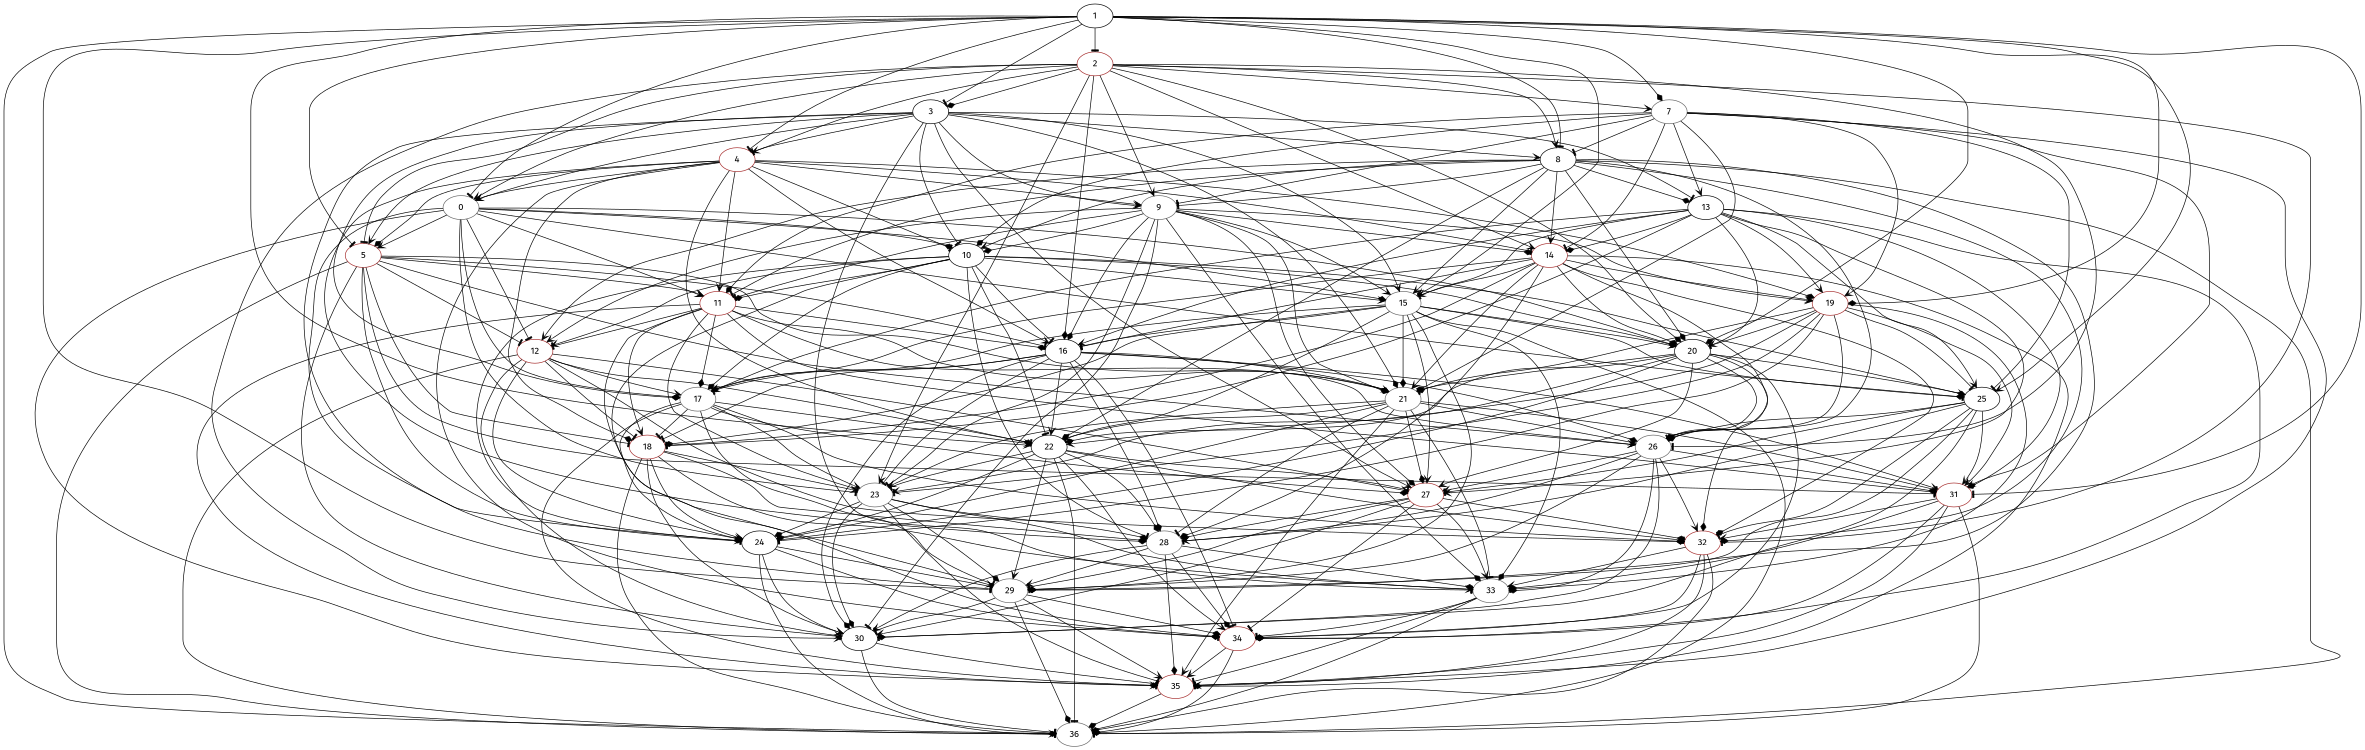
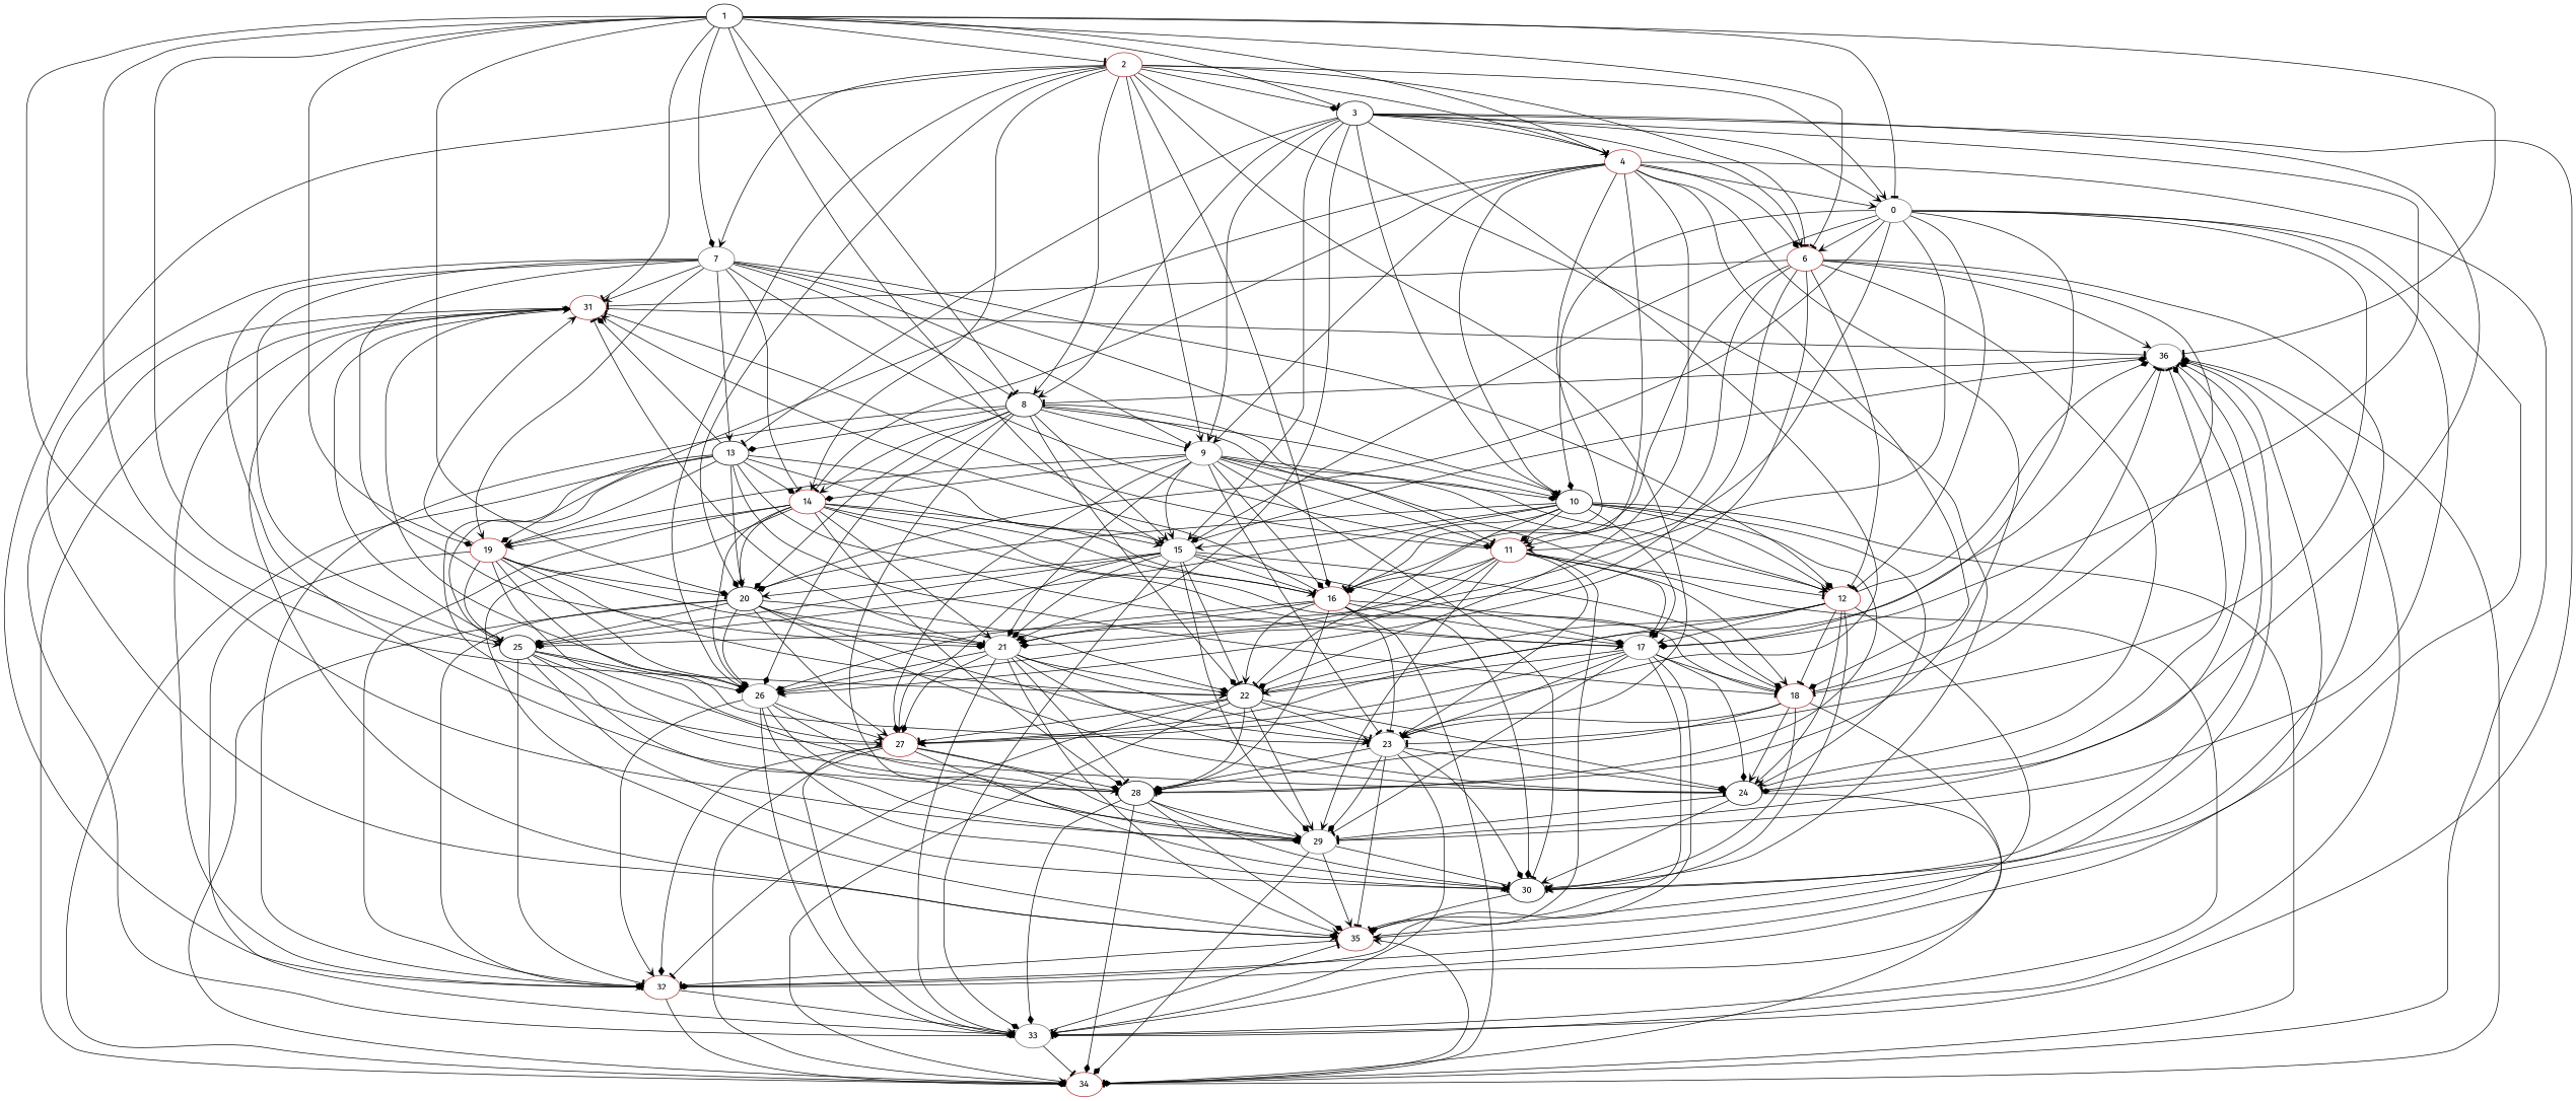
  digraph {
    fontname="Fira Sans"
    node [color=brown fontname="Fira Sans"]
    edge [arrowhead=diamond fontname="Fira Sans"]
    n1 [color=black label=1]
    n2 [label=2]
    n3 [color=black label=3]
    n4 [label=4]
    n5 [color=gray40 label=0]
-   n6 [label=5]
+   n6 [label=6]
    n7 [color=gray40 label=7]
    n8 [color=black label=8]
    n9 [color=gray40 label=15]
    n10 [label=19]
    n11 [color=black label=22]
    n12 [color=black label=25]
    n13 [color=gray40 label=29]
    n14 [label=31]
    n15 [color=gray40 label=36]
    n16 [color=black label=20]
    n17 [color=gray40 label=9]
    n18 [label=14]
-   n19 [color=black label=16]
+   n19 [label=16]
    n20 [color=gray40 label=23]
    n21 [color=gray40 label=26]
    n22 [color=black label=30]
    n23 [label=32]
    n24 [color=black label=13]
    n25 [color=black label=10]
    n26 [color=gray40 label=17]
    n27 [color=gray40 label=21]
    n28 [color=black label=24]
    n29 [label=27]
    n30 [color=gray40 label=33]
    n31 [label=11]
    n32 [label=18]
-   n33 [color=gray40 label=28]
+   n33 [color=black label=28]
    n34 [label=34]
    n35 [label=12]
    n36 [label=35]
    n1 -> n2 [arrowhead=tee]
    n1 -> n3 [arrowhead=tee]
    n1 -> n4 [arrowhead=tee]
    n1 -> n5 [arrowhead=tee]
    n1 -> n6 [arrowhead=tee]
    n1 -> n7
    n1 -> n8 [arrowhead=tee]
    n1 -> n9 [arrowhead=vee]
    n1 -> n10
    n1 -> n11 [arrowhead=vee]
    n1 -> n12 [arrowhead=vee]
    n1 -> n13 [arrowhead=tee]
    n1 -> n14 [arrowhead=tee]
    n1 -> n15 [arrowhead=tee]
    n1 -> n16
    n2 -> n3
    n2 -> n4 [arrowhead=vee]
    n2 -> n5 [arrowhead=vee]
    n2 -> n6 [arrowhead=tee]
    n2 -> n7 [arrowhead=vee]
    n2 -> n8 [arrowhead=vee]
    n2 -> n16
    n2 -> n17 [arrowhead=vee]
    n2 -> n18 [arrowhead=vee]
    n2 -> n19
    n2 -> n20 [arrowhead=vee]
    n2 -> n21 [arrowhead=tee]
    n2 -> n22 [arrowhead=vee]
    n2 -> n23 [arrowhead=tee]
    n3 -> n4 [arrowhead=tee]
    n3 -> n5 [arrowhead=vee]
    n3 -> n6 [arrowhead=vee]
    n3 -> n8 [arrowhead=vee]
    n3 -> n9 [arrowhead=vee]
    n3 -> n17 [arrowhead=vee]
    n3 -> n24 [arrowhead=tee]
    n3 -> n25 [arrowhead=tee]
    n3 -> n26
    n3 -> n27
    n3 -> n28
    n3 -> n29 [arrowhead=vee]
    n3 -> n30 [arrowhead=tee]
    n4 -> n5 [arrowhead=vee]
    n4 -> n6
    n4 -> n10
    n4 -> n11
    n4 -> n17 [arrowhead=vee]
    n4 -> n18 [arrowhead=tee]
    n4 -> n19 [arrowhead=vee]
    n4 -> n25 [arrowhead=tee]
    n4 -> n31 [arrowhead=vee]
    n4 -> n32
    n4 -> n33
    n4 -> n34
    n5 -> n6 [arrowhead=vee]
    n5 -> n9
    n5 -> n12
    n5 -> n13 [arrowhead=tee]
    n5 -> n16
    n5 -> n20 [arrowhead=tee]
    n5 -> n25
    n5 -> n26
    n5 -> n31 [arrowhead=vee]
    n5 -> n35 [arrowhead=tee]
    n5 -> n36 [arrowhead=vee]
    n6 -> n14 [arrowhead=tee]
    n6 -> n15 [arrowhead=vee]
    n6 -> n19 [arrowhead=tee]
    n6 -> n21 [arrowhead=vee]
    n6 -> n22 [arrowhead=tee]
    n6 -> n27
    n6 -> n28 [arrowhead=tee]
    n6 -> n31 [arrowhead=vee]
    n6 -> n32 [arrowhead=tee]
    n6 -> n35 [arrowhead=tee]
    n7 -> n8 [arrowhead=tee]
    n7 -> n10 [arrowhead=vee]
    n7 -> n12 [arrowhead=tee]
    n7 -> n14 [arrowhead=vee]
    n7 -> n17 [arrowhead=tee]
    n7 -> n18 [arrowhead=tee]
    n7 -> n24 [arrowhead=vee]
    n7 -> n25
    n7 -> n27
    n7 -> n31
+   n7 -> n33 [arrowhead=tee]
+   n7 -> n35
    n7 -> n36 [arrowhead=tee]
    n8 -> n9 [arrowhead=vee]
    n8 -> n11
    n8 -> n13
-   n8 -> n15 [arrowhead=tee]
+   n15 -> n8 [arrowhead=tee]
    n8 -> n16
    n8 -> n17 [arrowhead=tee]
    n8 -> n18 [arrowhead=vee]
    n8 -> n21
    n8 -> n23
    n8 -> n24
    n8 -> n25 [arrowhead=vee]
    n8 -> n31 [arrowhead=tee]
    n8 -> n35 [arrowhead=vee]
    n9 -> n11 [arrowhead=tee]
    n9 -> n12 [arrowhead=tee]
    n9 -> n13
    n9 -> n15
    n9 -> n16 [arrowhead=vee]
    n9 -> n19 [arrowhead=tee]
    n9 -> n26
    n9 -> n27
    n9 -> n29 [arrowhead=vee]
    n9 -> n30
    n9 -> n32
    n10 -> n11 [arrowhead=vee]
    n10 -> n12 [arrowhead=tee]
    n10 -> n14 [arrowhead=vee]
    n10 -> n16 [arrowhead=tee]
    n10 -> n20 [arrowhead=tee]
    n10 -> n21
    n10 -> n27
    n10 -> n28 [arrowhead=tee]
    n10 -> n30 [arrowhead=tee]
    n11 -> n13 [arrowhead=vee]
    n11 -> n15 [arrowhead=tee]
    n11 -> n20 [arrowhead=tee]
    n11 -> n23 [arrowhead=tee]
    n11 -> n28
    n11 -> n29 [arrowhead=tee]
    n11 -> n33
    n11 -> n34 [arrowhead=vee]
    n12 -> n13
    n12 -> n14 [arrowhead=vee]
    n12 -> n21
    n12 -> n22 [arrowhead=tee]
    n12 -> n23 [arrowhead=tee]
    n12 -> n29 [arrowhead=tee]
    n12 -> n33 [arrowhead=tee]
    n13 -> n15
    n13 -> n22 [arrowhead=tee]
    n13 -> n34
    n13 -> n36 [arrowhead=vee]
    n14 -> n15 [arrowhead=tee]
    n14 -> n23 [arrowhead=vee]
    n14 -> n30
    n14 -> n34
    n14 -> n36 [arrowhead=vee]
    n16 -> n11
    n16 -> n12
    n16 -> n20 [arrowhead=vee]
    n16 -> n21
    n16 -> n23
    n16 -> n27 [arrowhead=tee]
    n16 -> n28 [arrowhead=tee]
    n16 -> n29 [arrowhead=vee]
    n16 -> n34
    n17 -> n9 [arrowhead=vee]
    n17 -> n10 [arrowhead=vee]
    n17 -> n18
    n17 -> n19
    n17 -> n20 [arrowhead=tee]
    n17 -> n22 [arrowhead=tee]
    n17 -> n25
    n17 -> n27
    n17 -> n29
    n17 -> n30
    n17 -> n31 [arrowhead=tee]
    n17 -> n35 [arrowhead=vee]
    n18 -> n9 [arrowhead=vee]
    n18 -> n10 [arrowhead=vee]
    n18 -> n16
    n18 -> n19 [arrowhead=tee]
    n18 -> n21 [arrowhead=tee]
    n18 -> n23
    n18 -> n26 [arrowhead=vee]
    n18 -> n27 [arrowhead=vee]
    n18 -> n32 [arrowhead=tee]
    n18 -> n33
    n18 -> n36
    n19 -> n11 [arrowhead=vee]
    n19 -> n14 [arrowhead=vee]
    n19 -> n20 [arrowhead=tee]
    n19 -> n21
    n19 -> n22
    n19 -> n26 [arrowhead=tee]
    n19 -> n27
    n19 -> n32 [arrowhead=tee]
    n19 -> n33
    n19 -> n34 [arrowhead=tee]
    n20 -> n13
    n20 -> n22
    n20 -> n28
    n20 -> n30 [arrowhead=vee]
    n20 -> n33
    n20 -> n36 [arrowhead=tee]
    n21 -> n13 [arrowhead=tee]
    n21 -> n14
    n21 -> n22
    n21 -> n23 [arrowhead=vee]
    n21 -> n29 [arrowhead=vee]
    n21 -> n30
    n21 -> n33 [arrowhead=vee]
    n22 -> n15 [arrowhead=tee]
    n22 -> n36 [arrowhead=tee]
    n23 -> n15
    n23 -> n30 [arrowhead=vee]
    n23 -> n34
-   n23 -> n36 [arrowhead=tee]
+   n36 -> n23 [arrowhead=tee]
    n24 -> n9 [arrowhead=tee]
    n24 -> n10 [arrowhead=vee]
    n24 -> n12 [arrowhead=vee]
    n24 -> n14
    n24 -> n16 [arrowhead=vee]
    n24 -> n18
    n24 -> n19 [arrowhead=vee]
    n24 -> n26 [arrowhead=vee]
    n24 -> n29 [arrowhead=vee]
    n24 -> n32 [arrowhead=tee]
    n24 -> n34
    n25 -> n9 [arrowhead=vee]
    n25 -> n11 [arrowhead=tee]
    n25 -> n12 [arrowhead=vee]
    n25 -> n16
    n25 -> n19 [arrowhead=tee]
    n25 -> n26
    n25 -> n28 [arrowhead=vee]
    n25 -> n31
    n25 -> n33 [arrowhead=tee]
    n25 -> n34
    n25 -> n35 [arrowhead=vee]
    n26 -> n11 [arrowhead=vee]
    n26 -> n13 [arrowhead=tee]
    n26 -> n20 [arrowhead=vee]
    n26 -> n23
    n26 -> n28
    n26 -> n29
    n26 -> n32 [arrowhead=tee]
    n26 -> n36
    n27 -> n11 [arrowhead=vee]
    n27 -> n14 [arrowhead=tee]
    n27 -> n20 [arrowhead=vee]
    n27 -> n21 [arrowhead=vee]
    n27 -> n28 [arrowhead=tee]
    n27 -> n29
    n27 -> n30 [arrowhead=tee]
    n27 -> n33 [arrowhead=tee]
    n27 -> n36 [arrowhead=vee]
    n28 -> n13 [arrowhead=tee]
    n28 -> n15 [arrowhead=tee]
    n28 -> n22 [arrowhead=vee]
    n28 -> n34 [arrowhead=tee]
    n29 -> n13 [arrowhead=tee]
    n29 -> n22 [arrowhead=vee]
    n29 -> n23
    n29 -> n30 [arrowhead=vee]
    n29 -> n33
    n29 -> n34 [arrowhead=tee]
    n30 -> n15 [arrowhead=tee]
    n30 -> n34 [arrowhead=tee]
    n30 -> n36 [arrowhead=tee]
    n31 -> n13 [arrowhead=vee]
    n31 -> n14 [arrowhead=tee]
    n31 -> n19
    n31 -> n20 [arrowhead=tee]
    n31 -> n21 [arrowhead=vee]
    n31 -> n26
    n31 -> n27 [arrowhead=vee]
    n31 -> n32 [arrowhead=vee]
    n31 -> n35 [arrowhead=tee]
    n31 -> n36 [arrowhead=tee]
    n32 -> n15 [arrowhead=tee]
    n32 -> n20 [arrowhead=vee]
    n32 -> n22 [arrowhead=vee]
    n32 -> n28 [arrowhead=vee]
    n32 -> n30 [arrowhead=tee]
    n32 -> n33
    n33 -> n13 [arrowhead=vee]
    n33 -> n22 [arrowhead=vee]
    n33 -> n30
    n33 -> n34
    n33 -> n36
    n34 -> n15
    n34 -> n36 [arrowhead=vee]
    n35 -> n11 [arrowhead=tee]
    n35 -> n15
    n35 -> n22 [arrowhead=vee]
    n35 -> n23
    n35 -> n26 [arrowhead=vee]
    n35 -> n28 [arrowhead=vee]
    n35 -> n29 [arrowhead=vee]
    n35 -> n32 [arrowhead=tee]
    n36 -> n15
  }
